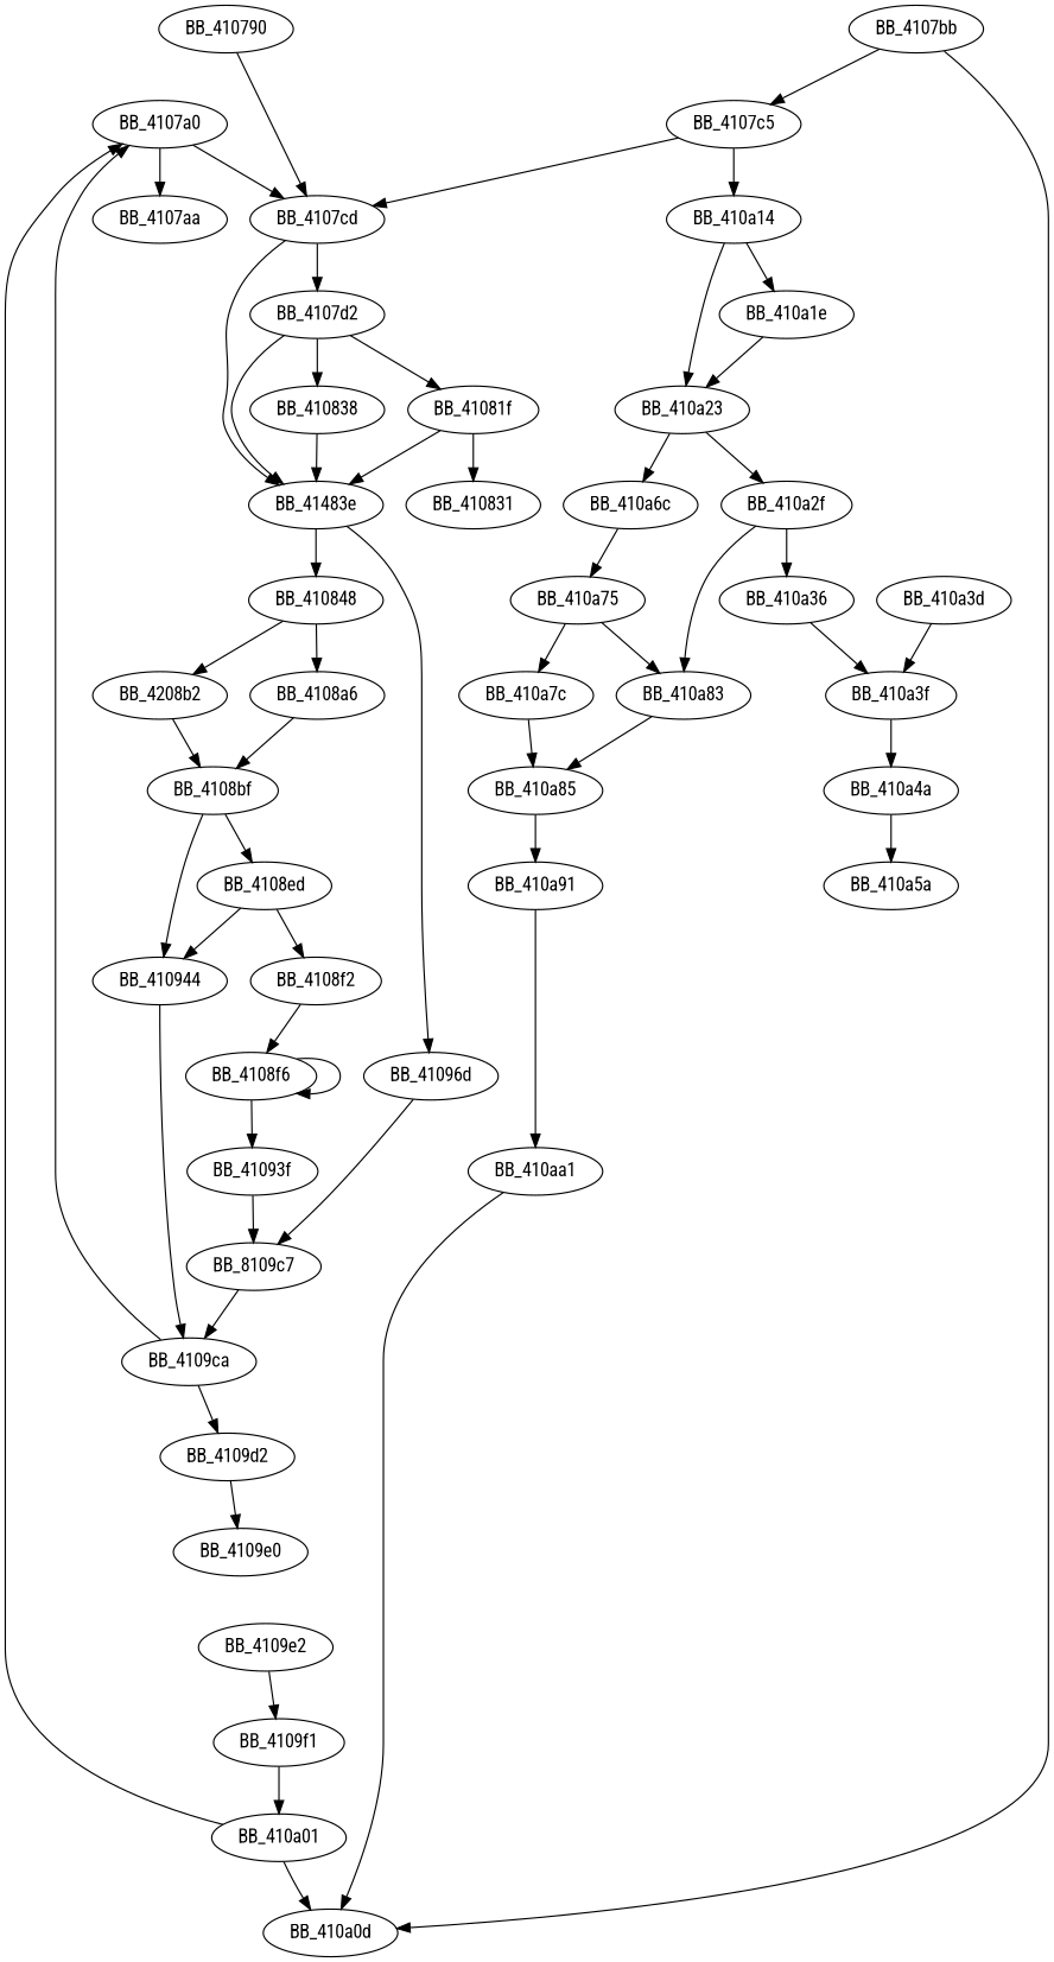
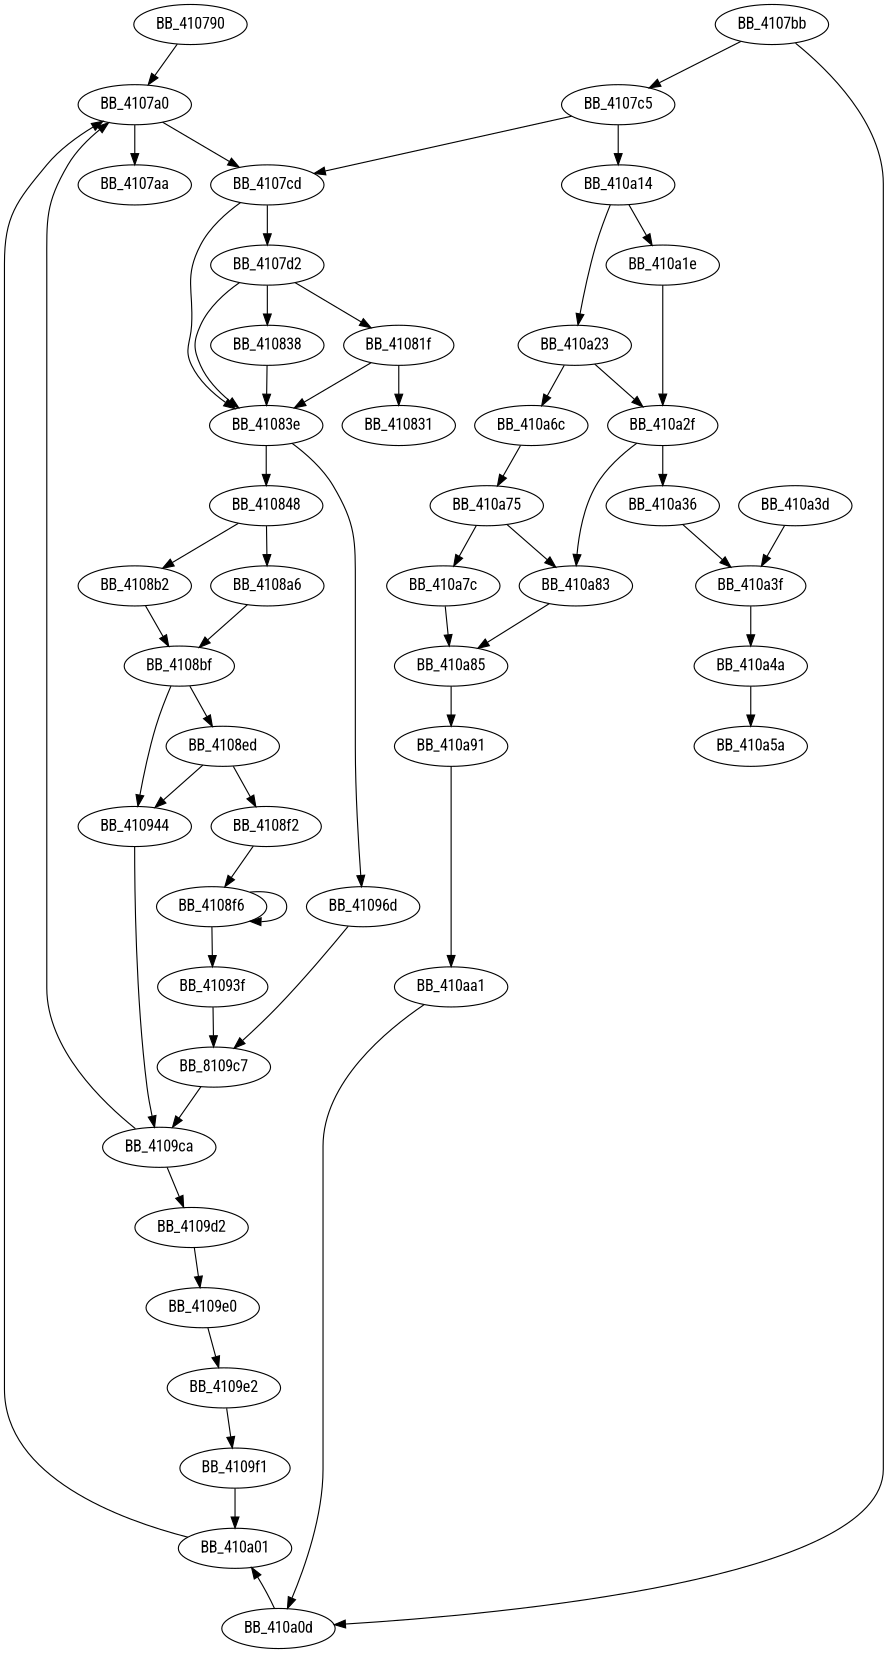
  digraph {
    fontname="Roboto Condensed"
    node [fontname="Roboto Condensed"]
    edge [fontname="Roboto Condensed"]
    BB_410790
    BB_4107a0
    BB_4107aa
    BB_4107cd
    BB_4107d2
-   BB_41083e [label=BB_41483e]
+   BB_41083e
    BB_41081f
    BB_410838
    BB_410848
    BB_41096d
    BB_4107bb
    BB_4107c5
    BB_410a0d
    BB_410a14
    BB_410a1e
    BB_410a23
    BB_410a2f
    BB_410a6c
    BB_410831
    BB_4108a6
-   BB_4108b2 [label=BB_4208b2]
+   BB_4108b2
    n22 [label=BB_8109c7]
    BB_4108bf
    BB_4109ca
    BB_4108ed
    BB_410944
    BB_4108f2
    BB_4108f6
    BB_4109d2
    BB_41093f
    BB_4109e0
    BB_4109e2
    BB_4109f1
    BB_410a01
    BB_410a36
    BB_410a83
    BB_410a75
    BB_410a3f
    BB_410a3d
    BB_410a7c
    BB_410a4a
    BB_410a5a
    BB_410a85
    BB_410a91
    BB_410aa1
-   BB_410790 -> BB_4107cd
+   BB_410790 -> BB_4107a0
    BB_4107a0 -> BB_4107aa
    BB_4107a0 -> BB_4107cd
    BB_4107cd -> BB_4107d2
    BB_4107cd -> BB_41083e
    BB_4107d2 -> BB_41083e
    BB_4107d2 -> BB_41081f
    BB_4107d2 -> BB_410838
    BB_41083e -> BB_410848
    BB_41083e -> BB_41096d
    BB_41081f -> BB_41083e
    BB_41081f -> BB_410831
    BB_410838 -> BB_41083e
    BB_410848 -> BB_4108a6
    BB_410848 -> BB_4108b2
    BB_41096d -> n22
    BB_4107bb -> BB_4107c5
    BB_4107bb -> BB_410a0d
    BB_4107c5 -> BB_4107cd
    BB_4107c5 -> BB_410a14
    BB_410a14 -> BB_410a1e
    BB_410a14 -> BB_410a23
-   BB_410a1e -> BB_410a23
+   BB_410a1e -> BB_410a2f
    BB_410a23 -> BB_410a2f
    BB_410a23 -> BB_410a6c
    BB_410a2f -> BB_410a36
    BB_410a2f -> BB_410a83
    BB_410a6c -> BB_410a75
    BB_4108a6 -> BB_4108bf
    BB_4108b2 -> BB_4108bf
    n22 -> BB_4109ca
    BB_4108bf -> BB_4108ed
    BB_4108bf -> BB_410944
    BB_4109ca -> BB_4107a0
    BB_4109ca -> BB_4109d2
    BB_4108ed -> BB_410944
    BB_4108ed -> BB_4108f2
    BB_410944 -> BB_4109ca
    BB_4108f2 -> BB_4108f6
    BB_4108f6 -> BB_4108f6
    BB_4108f6 -> BB_41093f
    BB_4109d2 -> BB_4109e0
    BB_41093f -> n22
+   BB_4109e0 -> BB_4109e2
    BB_4109e2 -> BB_4109f1
    BB_4109f1 -> BB_410a01
    BB_410a01 -> BB_4107a0
-   BB_410a01 -> BB_410a0d
+   BB_410a0d -> BB_410a01
    BB_410a36 -> BB_410a3f
    BB_410a83 -> BB_410a85
    BB_410a75 -> BB_410a83
    BB_410a75 -> BB_410a7c
    BB_410a3f -> BB_410a4a
    BB_410a3d -> BB_410a3f
    BB_410a7c -> BB_410a85
    BB_410a4a -> BB_410a5a
    BB_410a85 -> BB_410a91
    BB_410a91 -> BB_410aa1
    BB_410aa1 -> BB_410a0d
  }
